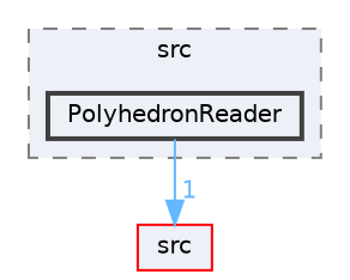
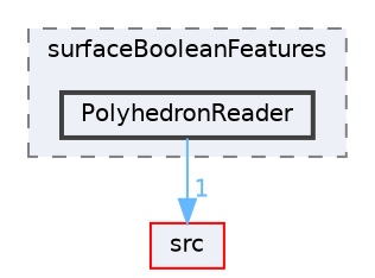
  digraph {
    compound=true
    node [fillcolor="#edf0f7" fontname=Helvetica fontsize=10 shape=box]
    n1 [color=grey25 height=0.2 label=PolyhedronReader style="filled,bold" width=0.4]
    n2 [color=red height=0.2 label=src style=filled width=0.4]
    subgraph cluster_1 {
      bgcolor="#edf0f7"
      fontname=Helvetica
      fontsize=10
-     label=src
+     label=surfaceBooleanFeatures
      pencolor=grey50
      style="filled,dashed"
      n1
    }
    n1 -> n2 [color=steelblue1 fontcolor=steelblue1 fontname=Helvetica fontsize=10 headlabel=1 labeldistance=1.5 labelfontname=Helvetica labelfontsize=10]
  }
